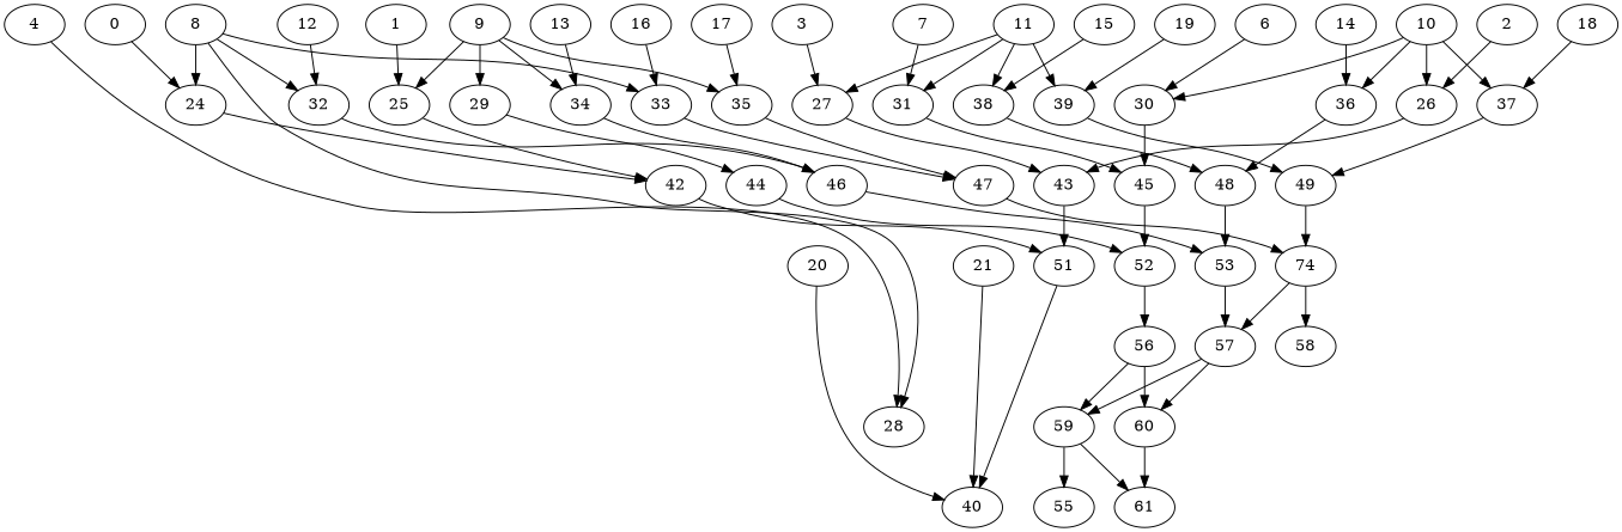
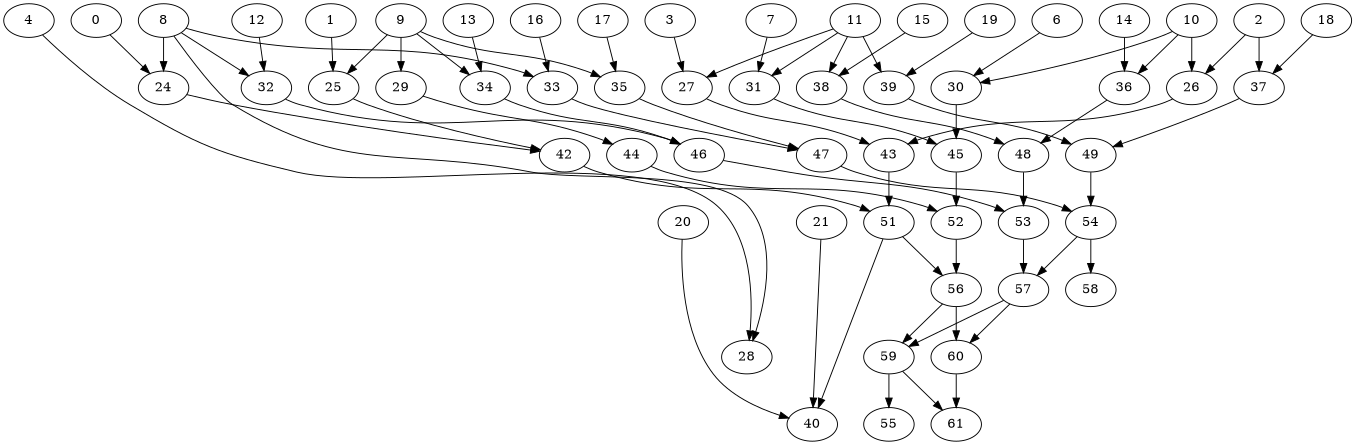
  digraph {
    edge [weight=0]
    0
    24
    42
    51
    40
    56
    1
    25
    2
    26
    43
    3
    27
    4
    28
    44
    52
    29
    6
    30
    45
    7
    31
    8
    32
    33
    46
    47
    53
-   54 [label=74]
+   54
    57
    58
    9
    34
    35
    10
    36
    37
    48
    49
    11
    38
    39
    12
    13
    14
    15
    16
    17
    18
    19
    20
    21
    59
    60
    55
    61
    0 -> 24
    24 -> 42
    42 -> 51 [weight=1]
    51 -> 40
+   51 -> 56
    56 -> 59
    56 -> 60 [weight=2]
    1 -> 25
    25 -> 42
    2 -> 26
    26 -> 43
    43 -> 51 [weight=2]
    3 -> 27
    27 -> 43
    4 -> 28
    44 -> 52
    52 -> 56 [weight=2]
    29 -> 44
    6 -> 30
    30 -> 45 [weight=4]
    45 -> 52
    7 -> 31
    31 -> 45
    8 -> 24 [weight=3]
    8 -> 28
    8 -> 32
    8 -> 33
    32 -> 46
    33 -> 47
    46 -> 53
    47 -> 54 [weight=2]
    53 -> 57 [weight=1]
    54 -> 57
    54 -> 58
    57 -> 59
    57 -> 60
    9 -> 25
    9 -> 29 [weight=1]
    9 -> 34
    9 -> 35
    34 -> 46 [weight=1]
    35 -> 47
    10 -> 26 [weight=2]
    10 -> 30
    10 -> 36
-   10 -> 37
+   2 -> 37
    36 -> 48
    37 -> 49
    48 -> 53 [weight=1]
    49 -> 54 [weight=3]
    11 -> 27
    11 -> 31
    11 -> 38
    11 -> 39
    38 -> 48
    39 -> 49
    12 -> 32
    13 -> 34
    14 -> 36
    15 -> 38
    16 -> 33
    17 -> 35
    18 -> 37
    19 -> 39
    20 -> 40
    21 -> 40
    59 -> 55 [weight=2]
    59 -> 61 [weight=1]
    60 -> 61
  }
